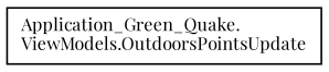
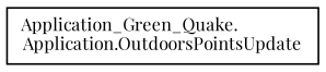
  digraph {
    rankdir=LR
    fontname="Playfair Display"
-   n1 [color=black fillcolor=white fontname="Playfair Display" fontsize=10 height=0.2 label="Application_Green_Quake.\lViewModels.OutdoorsPointsUpdate" shape=record style=filled width=0.4]
+   n1 [color=black fillcolor=white fontname="Playfair Display" fontsize=10 height=0.2 label="Application_Green_Quake.\lApplication.OutdoorsPointsUpdate" shape=record style=filled width=0.4]
  }
